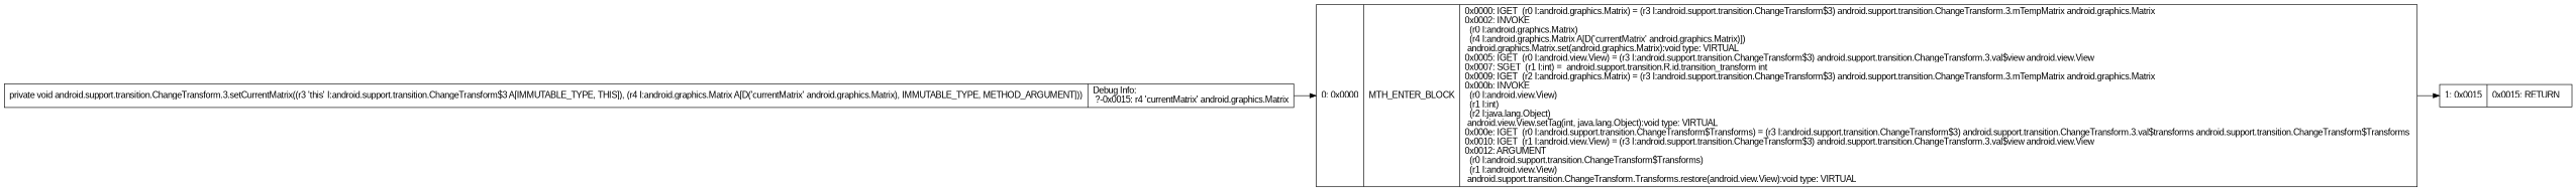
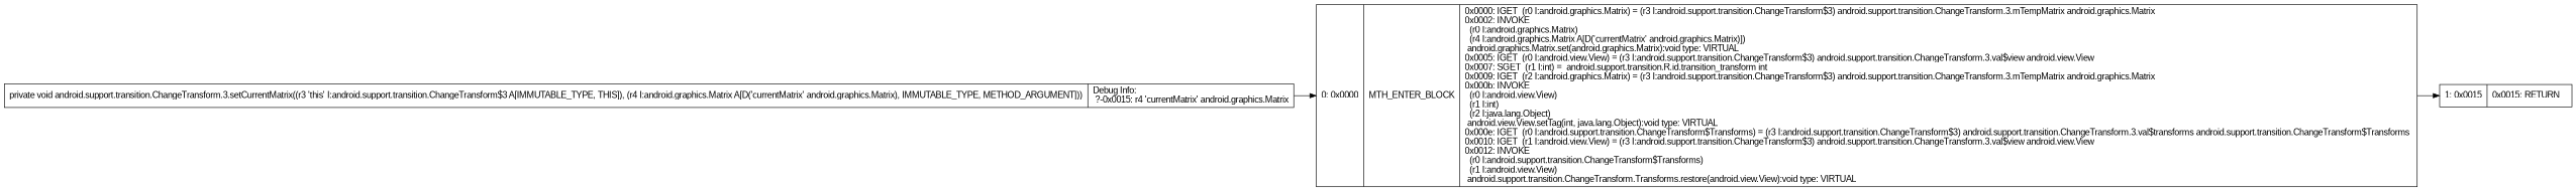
  digraph {
    rankdir=LR
    fontname="Liberation Sans"
    node [shape=record fontname="Liberation Sans"]
    edge [fontname="Liberation Sans"]
-   n1 [label="{0\:\ 0x0000|MTH_ENTER_BLOCK\l|0x0000: IGET  (r0 I:android.graphics.Matrix) = (r3 I:android.support.transition.ChangeTransform$3) android.support.transition.ChangeTransform.3.mTempMatrix android.graphics.Matrix \l0x0002: INVOKE  \l  (r0 I:android.graphics.Matrix)\l  (r4 I:android.graphics.Matrix A[D('currentMatrix' android.graphics.Matrix)])\l android.graphics.Matrix.set(android.graphics.Matrix):void type: VIRTUAL \l0x0005: IGET  (r0 I:android.view.View) = (r3 I:android.support.transition.ChangeTransform$3) android.support.transition.ChangeTransform.3.val$view android.view.View \l0x0007: SGET  (r1 I:int) =  android.support.transition.R.id.transition_transform int \l0x0009: IGET  (r2 I:android.graphics.Matrix) = (r3 I:android.support.transition.ChangeTransform$3) android.support.transition.ChangeTransform.3.mTempMatrix android.graphics.Matrix \l0x000b: INVOKE  \l  (r0 I:android.view.View)\l  (r1 I:int)\l  (r2 I:java.lang.Object)\l android.view.View.setTag(int, java.lang.Object):void type: VIRTUAL \l0x000e: IGET  (r0 I:android.support.transition.ChangeTransform$Transforms) = (r3 I:android.support.transition.ChangeTransform$3) android.support.transition.ChangeTransform.3.val$transforms android.support.transition.ChangeTransform$Transforms \l0x0010: IGET  (r1 I:android.view.View) = (r3 I:android.support.transition.ChangeTransform$3) android.support.transition.ChangeTransform.3.val$view android.view.View \l0x0012: ARGUMENT  \l  (r0 I:android.support.transition.ChangeTransform$Transforms)\l  (r1 I:android.view.View)\l android.support.transition.ChangeTransform.Transforms.restore(android.view.View):void type: VIRTUAL \l}"]
+   n1 [label="{0\:\ 0x0000|MTH_ENTER_BLOCK\l|0x0000: IGET  (r0 I:android.graphics.Matrix) = (r3 I:android.support.transition.ChangeTransform$3) android.support.transition.ChangeTransform.3.mTempMatrix android.graphics.Matrix \l0x0002: INVOKE  \l  (r0 I:android.graphics.Matrix)\l  (r4 I:android.graphics.Matrix A[D('currentMatrix' android.graphics.Matrix)])\l android.graphics.Matrix.set(android.graphics.Matrix):void type: VIRTUAL \l0x0005: IGET  (r0 I:android.view.View) = (r3 I:android.support.transition.ChangeTransform$3) android.support.transition.ChangeTransform.3.val$view android.view.View \l0x0007: SGET  (r1 I:int) =  android.support.transition.R.id.transition_transform int \l0x0009: IGET  (r2 I:android.graphics.Matrix) = (r3 I:android.support.transition.ChangeTransform$3) android.support.transition.ChangeTransform.3.mTempMatrix android.graphics.Matrix \l0x000b: INVOKE  \l  (r0 I:android.view.View)\l  (r1 I:int)\l  (r2 I:java.lang.Object)\l android.view.View.setTag(int, java.lang.Object):void type: VIRTUAL \l0x000e: IGET  (r0 I:android.support.transition.ChangeTransform$Transforms) = (r3 I:android.support.transition.ChangeTransform$3) android.support.transition.ChangeTransform.3.val$transforms android.support.transition.ChangeTransform$Transforms \l0x0010: IGET  (r1 I:android.view.View) = (r3 I:android.support.transition.ChangeTransform$3) android.support.transition.ChangeTransform.3.val$view android.view.View \l0x0012: INVOKE  \l  (r0 I:android.support.transition.ChangeTransform$Transforms)\l  (r1 I:android.view.View)\l android.support.transition.ChangeTransform.Transforms.restore(android.view.View):void type: VIRTUAL \l}"]
    n2 [label="{1\:\ 0x0015|0x0015: RETURN   \l}"]
    n3 [label="{private void android.support.transition.ChangeTransform.3.setCurrentMatrix((r3 'this' I:android.support.transition.ChangeTransform$3 A[IMMUTABLE_TYPE, THIS]), (r4 I:android.graphics.Matrix A[D('currentMatrix' android.graphics.Matrix), IMMUTABLE_TYPE, METHOD_ARGUMENT]))  | Debug Info:\l  ?\-0x0015: r4 'currentMatrix' android.graphics.Matrix\l}"]
    n1 -> n2
    n3 -> n1
  }
